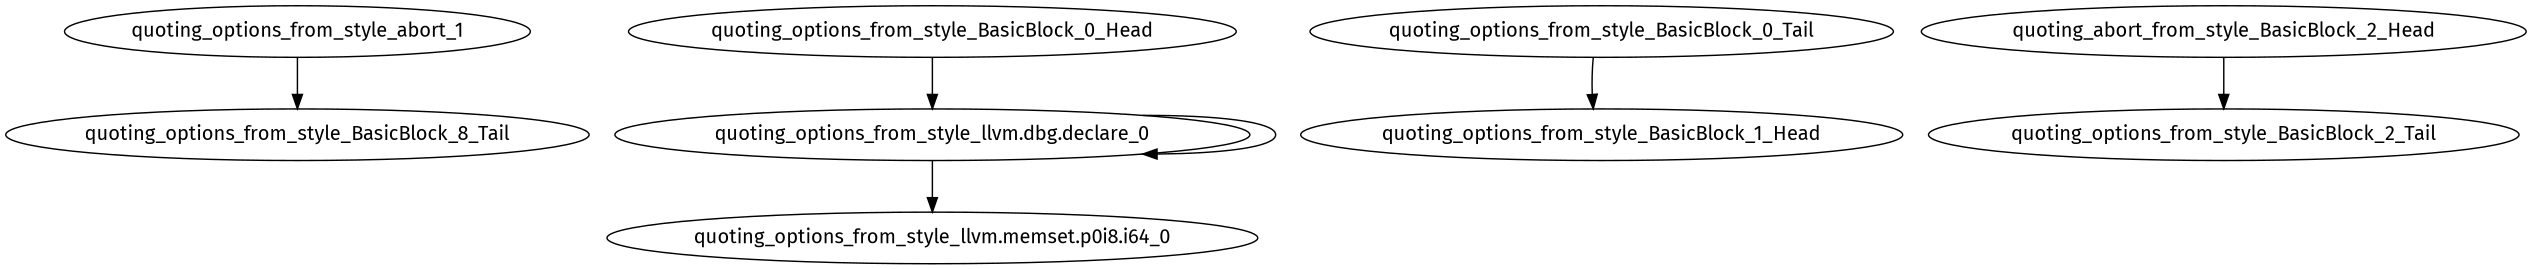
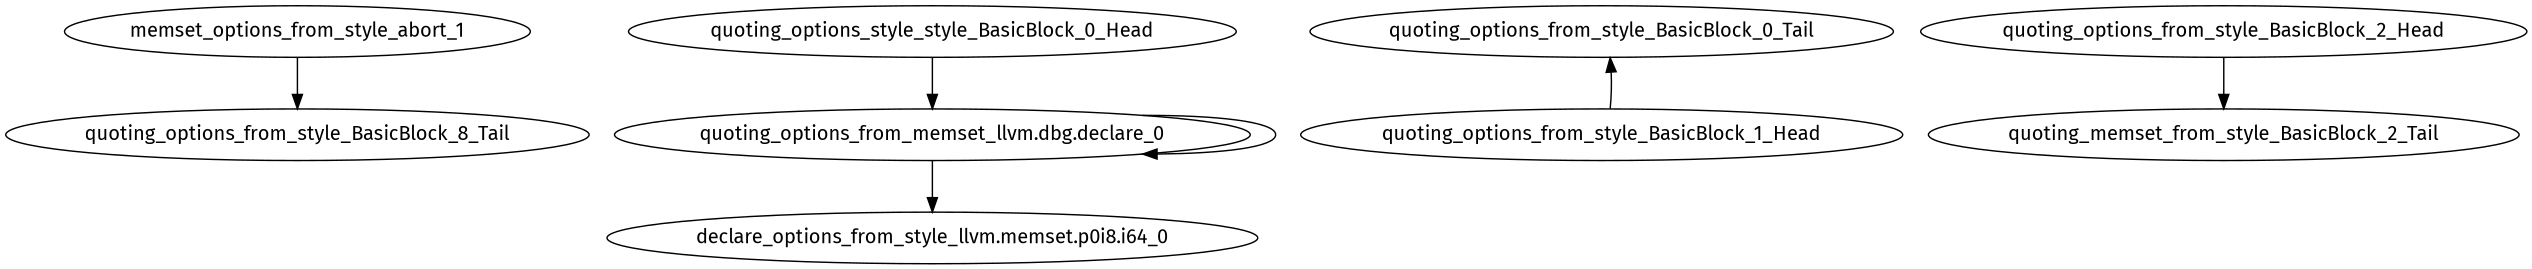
  digraph {
    fontname="Fira Sans"
    node [fontname="Fira Sans"]
    edge [fontname="Fira Sans"]
    n1 [label=quoting_options_from_style_BasicBlock_8_Tail]
-   quoting_options_from_style_abort_1
-   "quoting_options_from_style_llvm.dbg.declare_0"
-   "quoting_options_from_style_llvm.memset.p0i8.i64_0"
+   quoting_options_from_style_abort_1 [label=memset_options_from_style_abort_1]
+   "quoting_options_from_style_llvm.dbg.declare_0" [label="quoting_options_from_memset_llvm.dbg.declare_0"]
+   "quoting_options_from_style_llvm.memset.p0i8.i64_0" [label="declare_options_from_style_llvm.memset.p0i8.i64_0"]
    quoting_options_from_style_BasicBlock_0_Tail
    quoting_options_from_style_BasicBlock_1_Head
-   quoting_options_from_style_BasicBlock_2_Head [label=quoting_abort_from_style_BasicBlock_2_Head]
-   quoting_options_from_style_BasicBlock_2_Tail
-   quoting_options_from_style_BasicBlock_0_Head
+   quoting_options_from_style_BasicBlock_2_Head
+   quoting_options_from_style_BasicBlock_2_Tail [label=quoting_memset_from_style_BasicBlock_2_Tail]
+   quoting_options_from_style_BasicBlock_0_Head [label=quoting_options_style_style_BasicBlock_0_Head]
    quoting_options_from_style_abort_1 -> n1
    "quoting_options_from_style_llvm.dbg.declare_0" -> "quoting_options_from_style_llvm.dbg.declare_0"
    "quoting_options_from_style_llvm.dbg.declare_0" -> "quoting_options_from_style_llvm.memset.p0i8.i64_0"
-   quoting_options_from_style_BasicBlock_0_Tail -> quoting_options_from_style_BasicBlock_1_Head
+   quoting_options_from_style_BasicBlock_1_Head -> quoting_options_from_style_BasicBlock_0_Tail
    quoting_options_from_style_BasicBlock_2_Head -> quoting_options_from_style_BasicBlock_2_Tail
    quoting_options_from_style_BasicBlock_0_Head -> "quoting_options_from_style_llvm.dbg.declare_0"
  }
